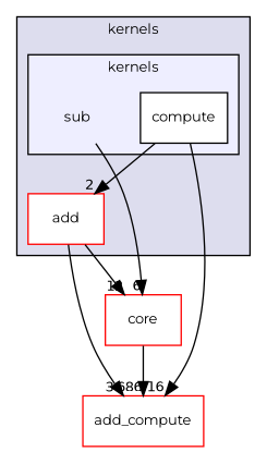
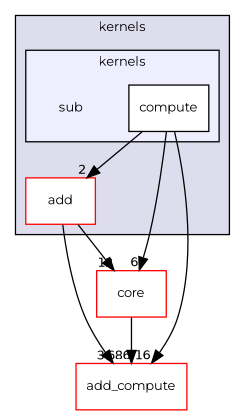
  digraph {
    compound=true
    fontname=Montserrat
    node [fontname=Montserrat fontsize=10 shape=box fillcolor=white style=filled color=red]
    edge [fontname=Montserrat labeldistance=1.5 labelfontname=Helvetica labelfontsize=10]
    n1 [label=sub shape=plaintext fillcolor="" style="" color=""]
    n2 [label=compute color=""]
    n3 [label=add]
    n4 [label=add_compute]
    n5 [label=core]
    subgraph cluster_1 {
      bgcolor="#ddddee"
      fontsize=10
      label=kernels
      pencolor=black
      n3
      subgraph cluster_2 {
        bgcolor="#eeeeff"
        fontsize=10
        label=kernels
        pencolor=black
        n1
        n2
      }
    }
    n2 -> n3 [headlabel=2]
    n2 -> n4 [headlabel=16]
-   n1 -> n5 [headlabel=6]
+   n2 -> n5 [headlabel=6]
    n3 -> n4 [headlabel=36]
    n3 -> n5 [headlabel=12]
    n5 -> n4 [headlabel=686]
  }
